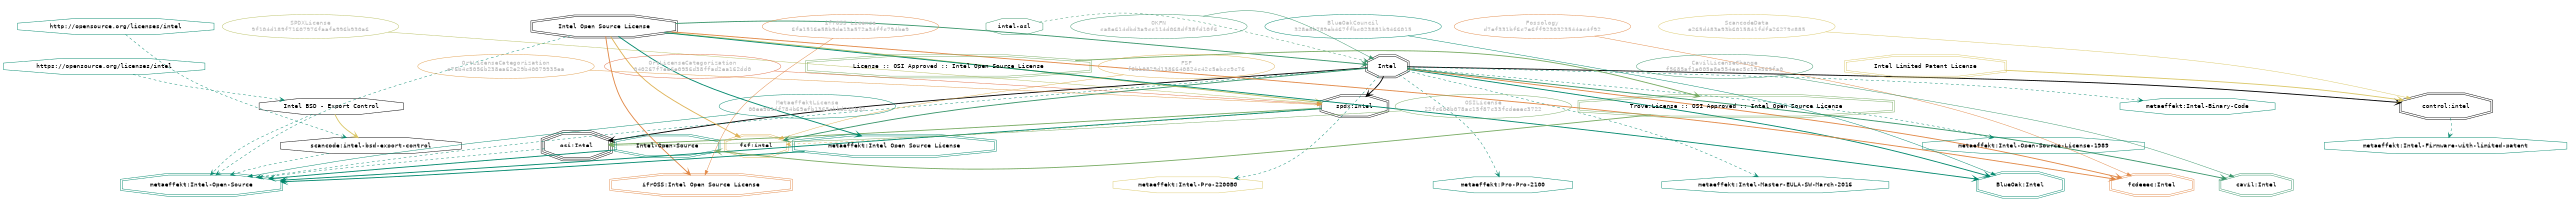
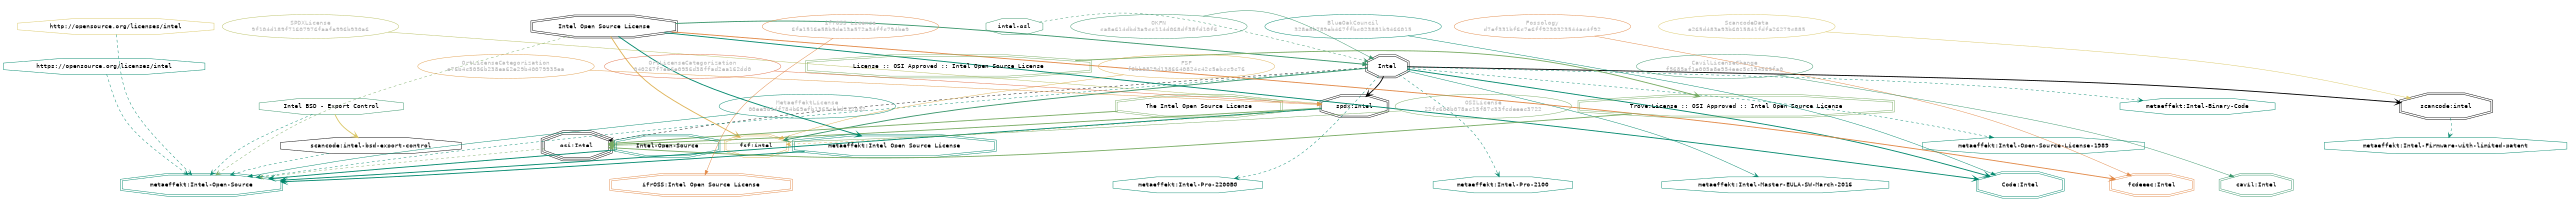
  strict digraph {
    fontname="DejaVu Sans Mono"
    splines=curved
    node [color="#00876c" fontname="DejaVu Sans Mono" shape=doubleoctagon]
    edge [color="#00876c" fontname="DejaVu Sans Mono" weight=0.5 arrowhead=vee style=bold]
    n1 [color="#b8bf62" fillcolor="beige;1" fontcolor=gray label="SPDXLicense\n9f104d189f71607976faafa996b930a6" shape=ellipse]
    n2 [label="spdx:Intel" color=""]
    n3 [label="osi:Intel" shape=tripleoctagon color=""]
    n4 [color="#deb256" label="fsf:intel"]
    n5 [label="metaeffekt:Intel-Open-Source"]
    n6 [label=Intel color=""]
-   n7 [label="BlueOak:Intel"]
-   n8 [label="control:intel" color=""]
+   n7 [label="Code:Intel"]
+   n8 [label="scancode:intel" color=""]
    n9 [color="#e18745" label="fcdeeec:Intel"]
    n10 [color="#379469" label="cavil:Intel"]
-   n11 [color="#dac767" label="metaeffekt:Intel-Pro-2200BG" shape=octagon]
-   n12 [label="metaeffekt:Pro-Pro-2100" shape=octagon]
+   n11 [label="metaeffekt:Intel-Pro-2200BG" shape=octagon]
+   n12 [label="metaeffekt:Intel-Pro-2100" shape=octagon]
    n13 [label="metaeffekt:Intel-Open-Source-License-1989" shape=octagon]
    n14 [label="metaeffekt:Intel-Master-EULA-SW-March-2016" shape=octagon]
    n15 [label="metaeffekt:Intel-Binary-Code" shape=octagon]
    n16 [label="metaeffekt:Intel-Firmware-with-limited-patent" shape=octagon]
    n17 [label="Intel Open Source License" color=""]
    n18 [label="metaeffekt:Intel Open Source License"]
    n19 [color="#e18745" label="ifrOSS:Intel Open Source License"]
    n20 [color="#78ab63" fillcolor="beige;1" fontcolor=gray label="OSILicense\n22fc603b078ac15f87c33fcdeeec3722" shape=ellipse]
+   n21 [color="#78ab63" label="The Intel Open Source License"]
    n22 [color="#78ab63" label="Trove:License :: OSI Approved :: Intel Open Source License"]
    n23 [color="#78ab63" label="License :: OSI Approved :: Intel Open Source License"]
    n24 [fillcolor="beige;1" fontcolor=gray label="BlueOakCouncil\n328e8b789eb467ffbc023881b9466015" shape=ellipse]
    n25 [color="#deb256" fillcolor="beige;1" fontcolor=gray label="FSF\nf6bb0829d1386640824c42c5ebcc9c76" shape=ellipse]
    n26 [label="scancode:intel-bsd-export-control" shape=octagon color=""]
-   n27 [label="Intel BSD - Export Control" shape=octagon color=""]
+   n27 [label="Intel BSD - Export Control" shape=octagon color="#379469"]
    n28 [color="#dac767" fillcolor="beige;1" fontcolor=gray label="ScancodeData\ne265d483a93b6015841fdfa26279c885" shape=ellipse]
-   n29 [color="#dac767" label="Intel Limited Patent License"]
    n30 [color="#e18745" fillcolor="beige;1" fontcolor=gray label="Fossology\nd7ef331bf6c7e6ff9230323544ac4f92" shape=ellipse]
    n31 [color="#379469" fillcolor="beige;1" fontcolor=gray label="OKFN\nca8e614dbd3a9cc114d068df38fd10f6" shape=ellipse]
    n32 [color="#379469" label="intel-osl" shape=octagon]
    n33 [color="#e06f45" fillcolor="beige;1" fontcolor=gray label="OrtLicenseCategorization\n040267f7ee6e0956d38ffad2ea162dd0" shape=ellipse]
    n34 [color="#e09d4b" fillcolor="beige;1" fontcolor=gray label="OrtLicenseCategorization\ne76b4c5056b238ea62e29b40079935ea" shape=ellipse]
    n35 [color="#379469" fillcolor="beige;1" fontcolor=gray label="CavilLicenseChange\nf5685af1e005a8e954eec5c194569fa0" shape=ellipse]
    n36 [fillcolor="beige;1" fontcolor=gray label="MetaeffektLicense\n00ee9b1df784b69efb1365cbbd212b32" shape=ellipse]
    n37 [label="Intel-Open-Source"]
-   n38 [label="http://opensource.org/licenses/intel" shape=octagon]
+   n38 [color="#dac767" label="http://opensource.org/licenses/intel" shape=octagon]
    n39 [label="https://opensource.org/licenses/intel" shape=octagon]
    n40 [color="#e18745" fillcolor="beige;1" fontcolor=gray label="ifrOSS License\n6fa1516e58b9de13a572a34ffc794be9" shape=ellipse]
    n1 -> n2 [color="#b8bf62" arrowhead="" style=""]
    n2 -> n3 [color="#78ab63" weight=0.7]
    n2 -> n4 [color="#deb256" style=dashed]
    n2 -> n5 [weight=0.7]
-   n3 -> n5 [style=dashed]
+   n3 -> n5 [color="#78ab63" style=dashed]
    n6 -> n2 [weight=0.7 color=""]
-   n6 -> n3 [weight=0.7 color=""]
+   n6 -> n3 [style=dashed weight=0.7 color=""]
    n6 -> n4 [color="#379469" weight=0.7]
    n6 -> n5 [style=dashed]
    n6 -> n7 [weight=0.7]
    n6 -> n8 [weight=0.7 color=""]
-   n6 -> n9 [color="#e18745" weight=0.7]
-   n6 -> n10 [color="#379469" weight=0.7]
    n6 -> n11 [style=dashed]
    n6 -> n12 [style=dashed]
-   n6 -> n13 [style=dashed]
-   n6 -> n14 [style=dashed]
+   n6 -> n13 [arrowhead=normal style=dashed]
+   n6 -> n14 [style=solid]
    n6 -> n15 [style=dashed]
    n8 -> n16 [style=dashed]
-   n17 -> n2 [color="#b8bf62" weight=0.7]
-   n17 -> n4 [arrowhead=normal color="#deb256" weight=0.7]
-   n17 -> n5 [style=dashed]
-   n17 -> n6 [color="#379469" weight=0.7]
+   n17 -> n4 [color="#deb256" weight=0.7]
+   n17 -> n5 [color="#78ab63" style=dashed]
+   n17 -> n6 [arrowhead=normal color="#379469" weight=0.7]
    n17 -> n7 [weight=0.7]
    n17 -> n9 [color="#e18745" weight=0.7]
    n17 -> n18 [weight=0.7]
-   n17 -> n19 [color="#e18745" weight=0.7]
    n18 -> n5 [weight=0.7]
    n20 -> n3 [color="#78ab63" arrowhead="" style=""]
-   n22 -> n37 [color="#78ab63" weight=0.7]
+   n21 -> n3 [color="#78ab63" weight=0.7]
+   n22 -> n3 [color="#78ab63" weight=0.7]
    n23 -> n22 [color="#78ab63" weight=0.7]
    n24 -> n7 [arrowhead="" style=""]
    n25 -> n4 [color="#deb256" arrowhead="" style=""]
    n26 -> n5 [style=dashed]
    n27 -> n5 [style=dashed]
    n27 -> n26 [color="#dac767" weight=0.7]
    n28 -> n8 [color="#dac767" arrowhead="" style=""]
-   n29 -> n8 [color="#dac767" weight=0.7]
    n30 -> n9 [color="#e18745" arrowhead="" style=""]
    n31 -> n6 [color="#379469" arrowhead="" style=""]
    n32 -> n6 [color="#379469" style=dashed]
    n33 -> n2 [color="#e06f45" arrowhead="" style=""]
    n34 -> n2 [color="#e09d4b" arrowhead="" style=""]
    n35 -> n10 [color="#379469" arrowhead="" style=""]
    n36 -> n5 [arrowhead="" style=""]
    n37 -> n5 [weight=0.7]
-   n38 -> n26 [style=dashed]
-   n39 -> n27 [style=dashed]
+   n38 -> n5 [style=dashed]
+   n39 -> n5 [style=dashed]
    n40 -> n19 [color="#e18745" arrowhead="" style=""]
  }
